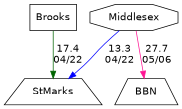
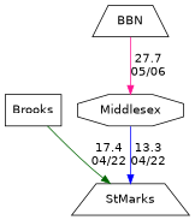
  digraph {
    fontname="DejaVu Sans"
    node [fontname="DejaVu Sans" shape=trapezium]
    edge [fontname="DejaVu Sans" random=random style=solid]
    Brooks [shape=box]
    StMarks
    Middlesex [shape=octagon]
    BBN
    Brooks -> StMarks [color=darkgreen label="17.4\n04/22" weight=83]
    Middlesex -> StMarks [color=blue label="13.3\n04/22" weight=87]
-   Middlesex -> BBN [color=deeppink label="27.7\n05/06" weight=73]
+   BBN -> Middlesex [color=deeppink label="27.7\n05/06" weight=73]
  }
